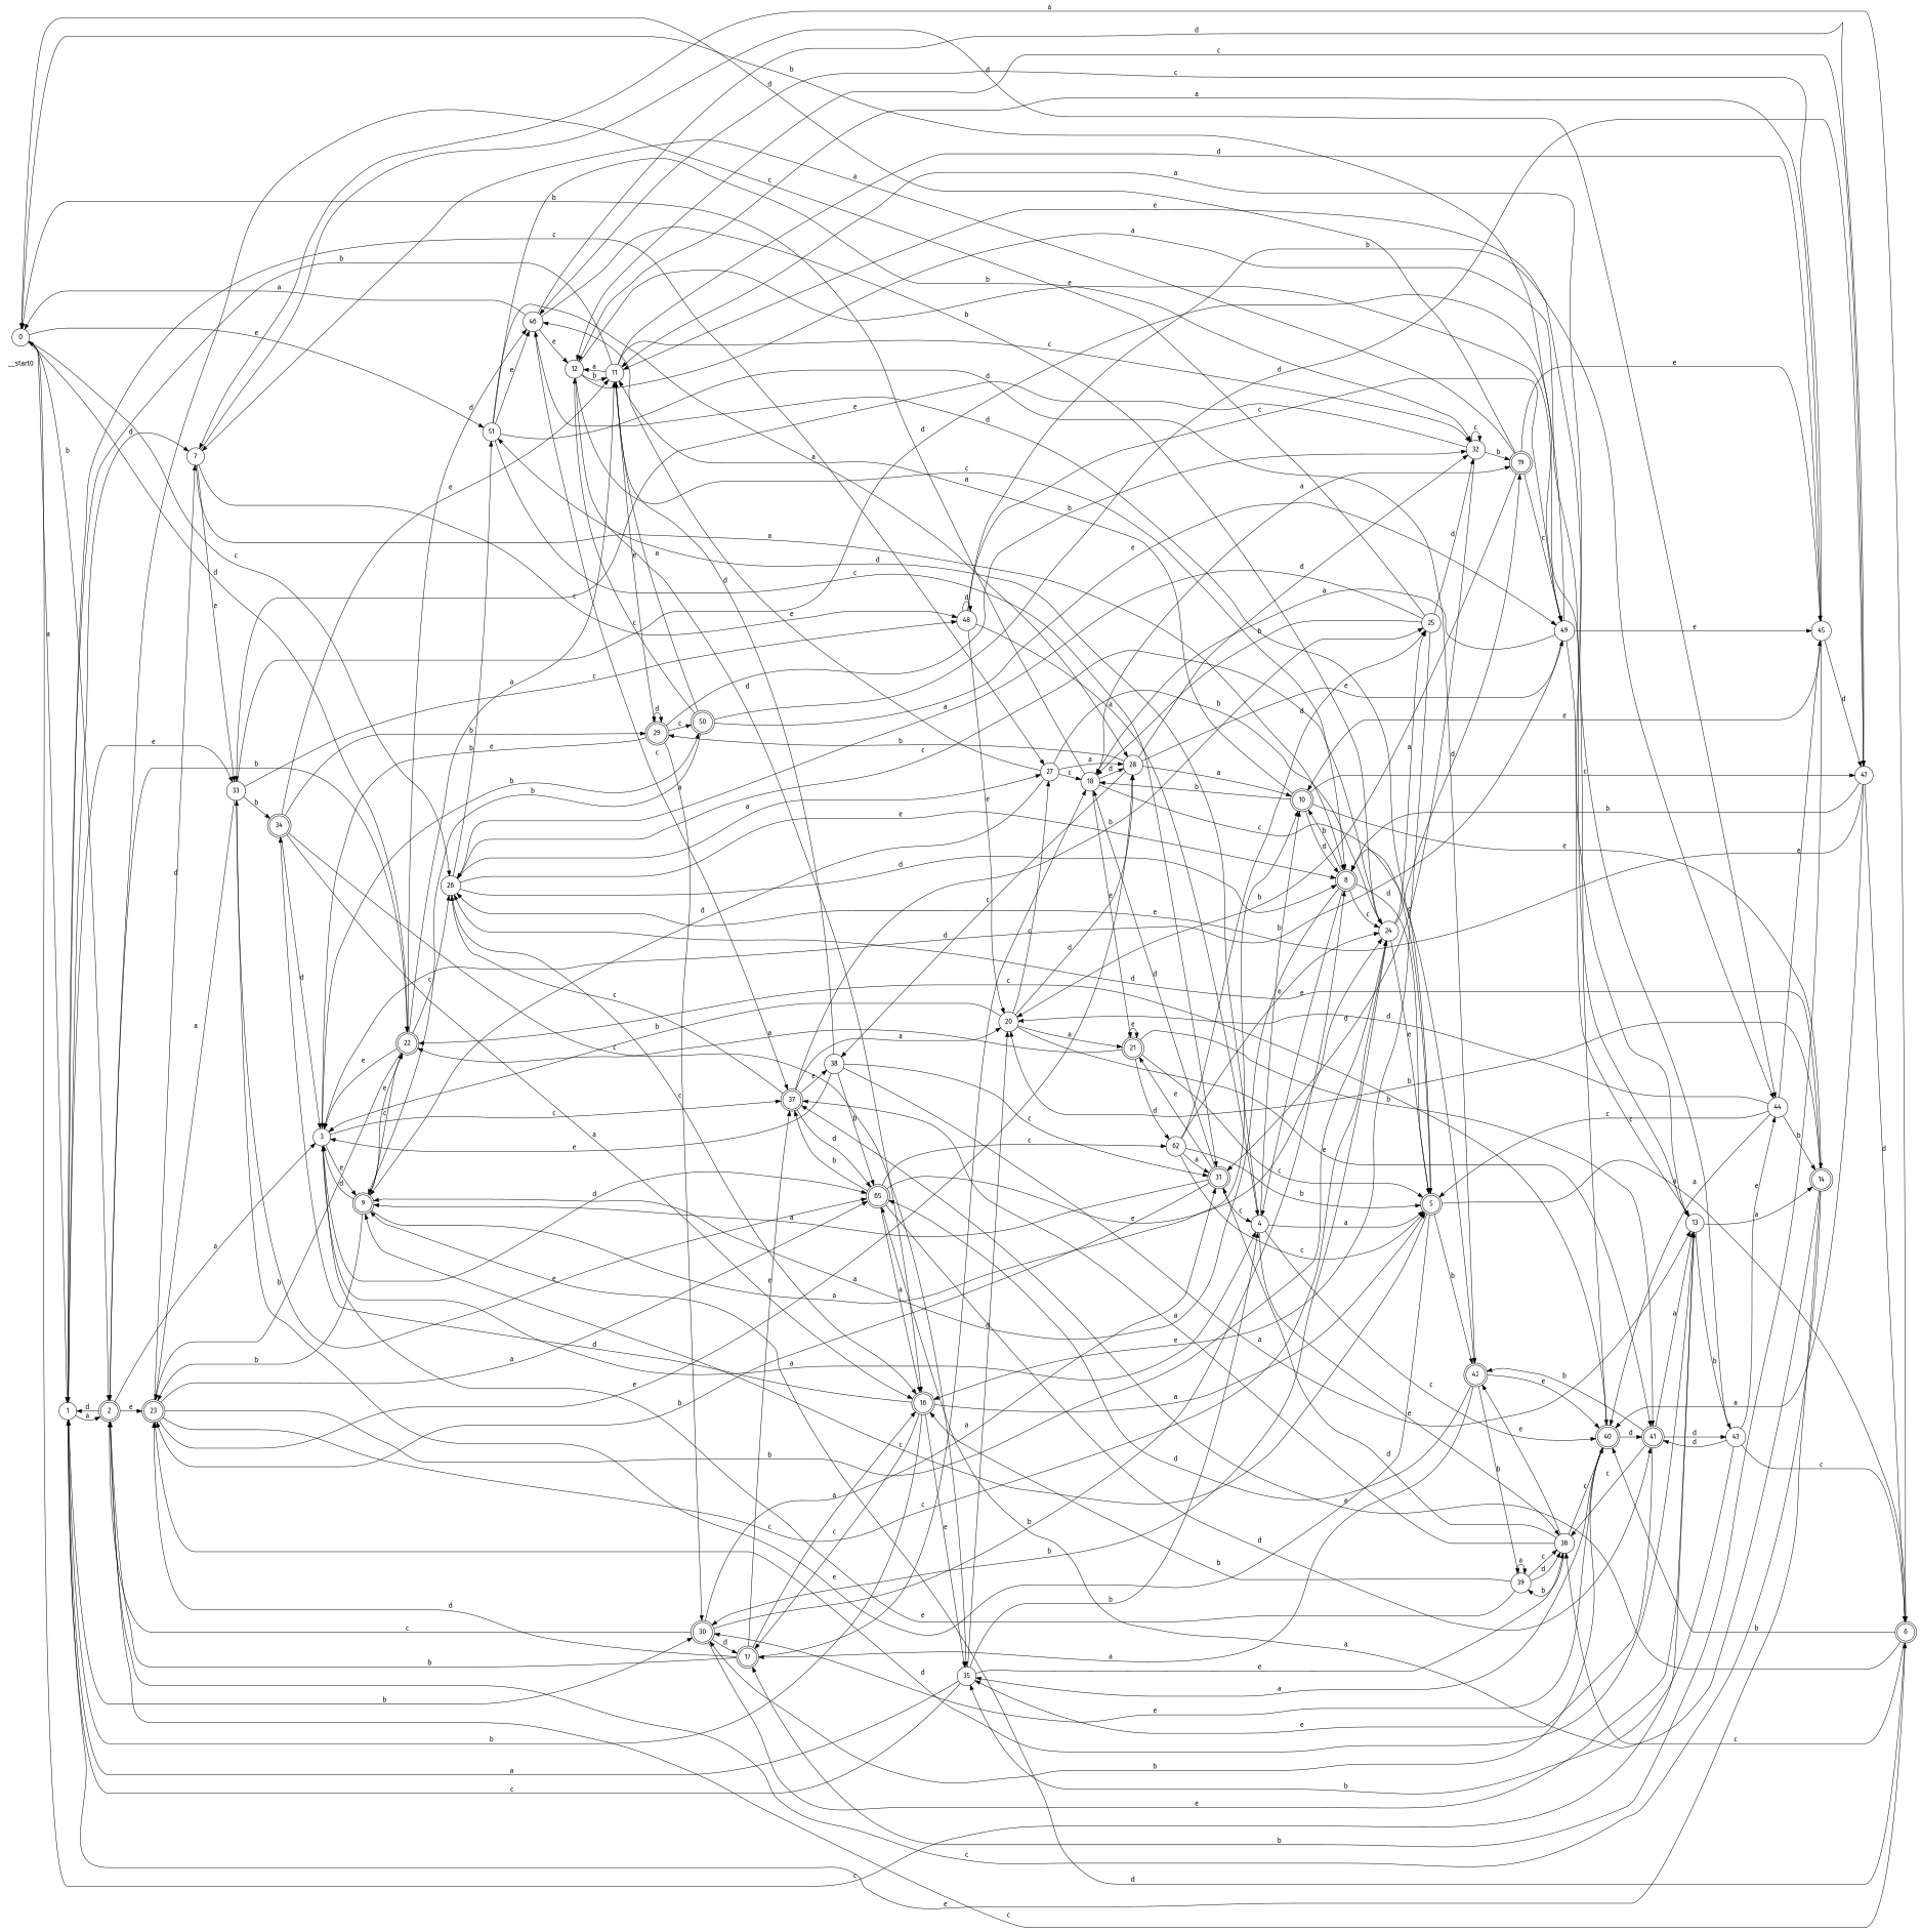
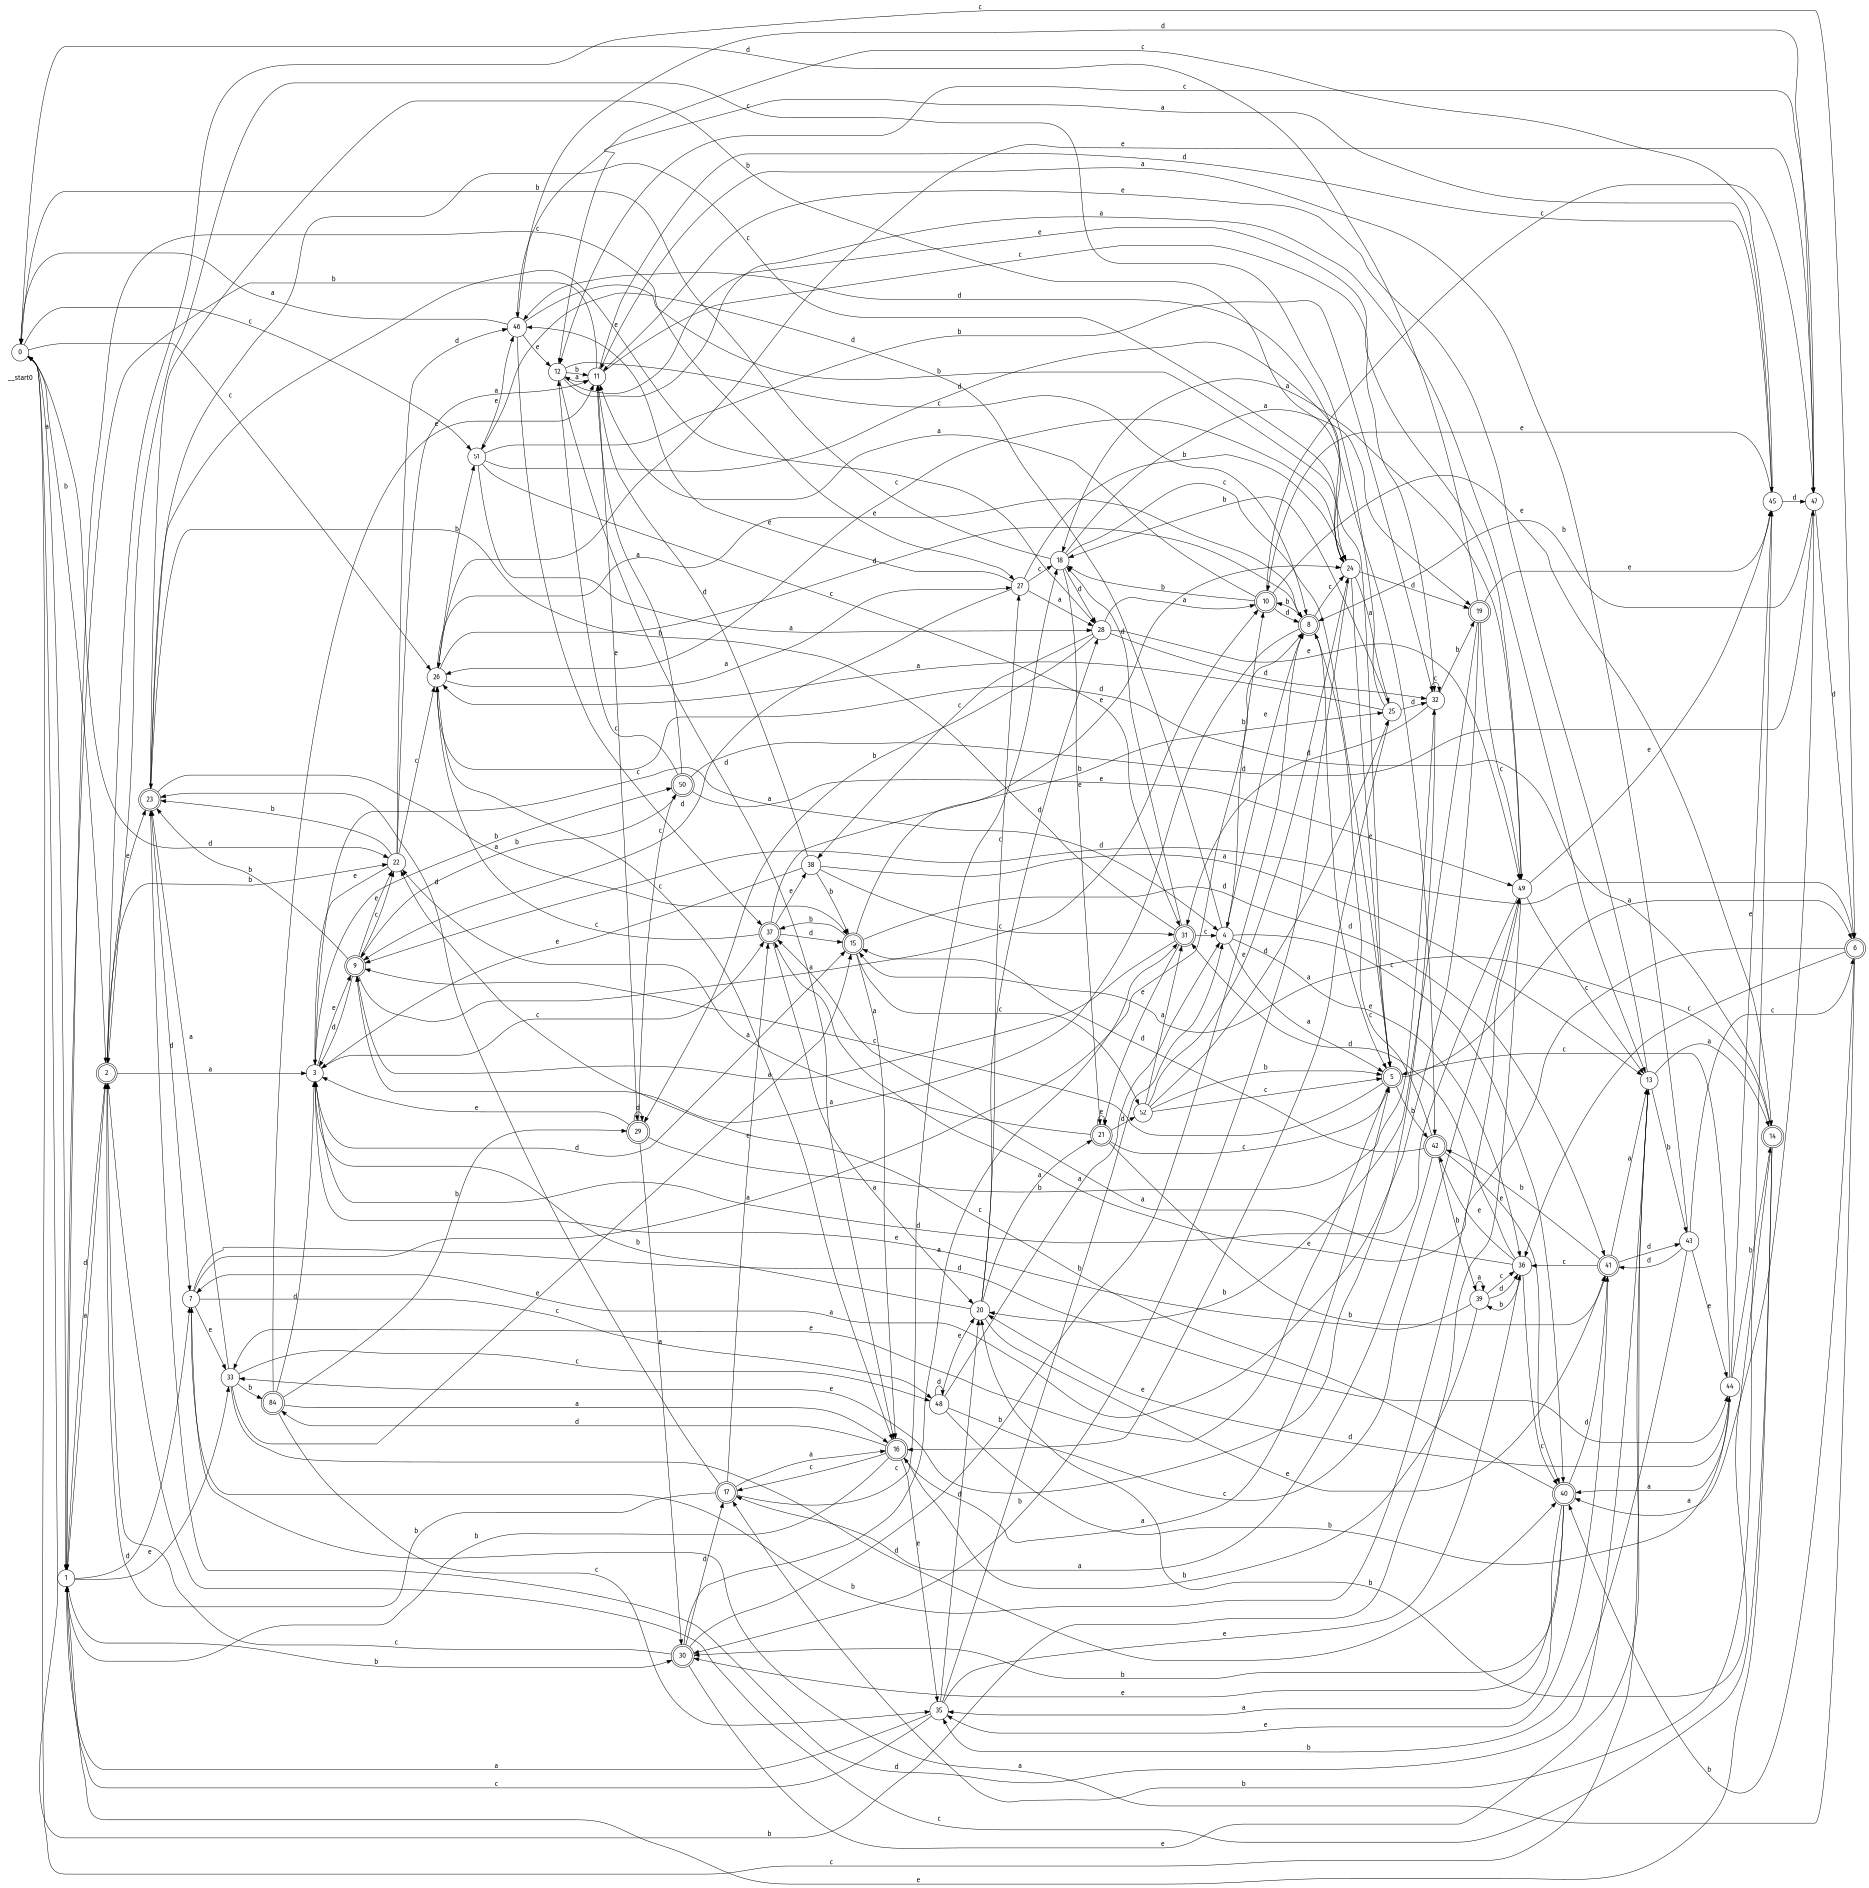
  digraph {
    fontname="Fira Sans"
    rankdir=LR
    node [fontname="Fira Sans" shape=circle color=black fillcolor=white style=filled]
    edge [fontname="Fira Sans"]
    __start0 [shape=none color="" fillcolor="" style=""]
    n2 [label=0]
    n3 [label=1]
    n4 [label=2 shape=doublecircle style="rounded,filled"]
-   n5 [label=22 shape=doublecircle style="rounded,filled"]
+   n5 [label=22 style="rounded,filled"]
    n6 [label=26]
    n7 [label=51]
    n8 [label=7]
    n9 [label=27]
    n10 [label=30 shape=doublecircle style="rounded,filled"]
    n11 [label=33]
    n12 [label=3]
    n13 [label=6 shape=doublecircle style="rounded,filled"]
    n14 [label=23 shape=doublecircle style="rounded,filled"]
    n15 [label=46]
    n16 [label=11]
    n17 [label=8 shape=doublecircle style="rounded,filled"]
    n18 [label=16 shape=doublecircle style="rounded,filled"]
    n19 [label=42 shape=doublecircle style="rounded,filled"]
    n20 [label=32]
    n21 [label=28]
    n22 [label=31 shape=doublecircle style="rounded,filled"]
    n23 [label=44]
    n24 [label=48]
    n25 [label=49]
    n26 [label=9 shape=doublecircle style="rounded,filled"]
    n27 [label=24]
    n28 [label=18]
    n29 [label=13]
    n30 [label=17 shape=doublecircle style="rounded,filled"]
-   n31 [label=65 shape=doublecircle style="rounded,filled"]
+   n31 [label=15 shape=doublecircle style="rounded,filled"]
    n32 [label=40 shape=doublecircle style="rounded,filled"]
-   n33 [label=34 shape=doublecircle style="rounded,filled"]
+   n33 [label=84 shape=doublecircle style="rounded,filled"]
    n34 [label=4]
    n35 [label=37 shape=doublecircle style="rounded,filled"]
    n36 [label=50 shape=doublecircle style="rounded,filled"]
    n37 [label=36]
    n38 [label=5 shape=doublecircle]
    n39 [label=10 shape=doublecircle]
    n40 [label=41 shape=doublecircle style="rounded,filled"]
-   n41 [label=62]
+   n41 [label=52]
    n42 [label=20 style="rounded,filled"]
    n43 [label=25]
    n44 [label=38]
    n45 [label=47]
    n46 [label=12]
    n47 [label=14 shape=doublecircle style="rounded,filled"]
    n48 [label=39]
    n49 [label=35]
    n50 [label=45]
    n51 [label=19 shape=doublecircle style="rounded,filled"]
    n52 [label=29 shape=doublecircle style="rounded,filled"]
    n53 [label=21 shape=doublecircle style="rounded,filled"]
    n54 [label=43]
    n2 -> n3 [label=a]
    n2 -> n4 [label=b]
    n2 -> n5 [label=d]
    n2 -> n6 [label=c]
-   n2 -> n7 [label=e]
+   n2 -> n7 [label=c]
    n3 -> n4 [label=a]
    n3 -> n8 [label=d]
    n3 -> n9 [label=c]
    n3 -> n10 [label=b]
    n3 -> n11 [label=e]
    n4 -> n3 [label=d]
    n4 -> n5 [label=b]
    n4 -> n12 [label=a]
    n4 -> n13 [label=c]
    n4 -> n14 [label=e]
    n5 -> n6 [label=c]
    n5 -> n12 [label=e]
    n5 -> n14 [label=b]
    n5 -> n15 [label=d]
    n5 -> n16 [label=a]
    n6 -> n7 [label=b]
    n6 -> n9 [label=a]
    n6 -> n17 [label=d]
    n6 -> n17 [label=e]
    n6 -> n18 [label=c]
    n7 -> n15 [label=e]
    n7 -> n19 [label=d]
    n7 -> n20 [label=b]
    n7 -> n21 [label=a]
    n7 -> n22 [label=c]
    n8 -> n11 [label=e]
    n8 -> n17 [label=a]
    n8 -> n23 [label=d]
    n8 -> n24 [label=c]
+   n8 -> n25 [label=b]
    n9 -> n15 [label=e]
    n9 -> n21 [label=a]
    n9 -> n26 [label=d]
    n9 -> n27 [label=b]
    n9 -> n28 [label=c]
    n10 -> n4 [label=c]
    n10 -> n17 [label=b]
    n10 -> n22 [label=a]
    n10 -> n29 [label=e]
    n10 -> n30 [label=d]
    n11 -> n14 [label=a]
    n11 -> n24 [label=c]
    n11 -> n31 [label=e]
    n11 -> n32 [label=d]
    n11 -> n33 [label=b]
    n12 -> n26 [label=e]
    n12 -> n31 [label=d]
    n12 -> n34 [label=a]
    n12 -> n35 [label=c]
    n12 -> n36 [label=b]
    n13 -> n8 [label=a]
    n13 -> n26 [label=d]
    n13 -> n32 [label=b]
    n13 -> n35 [label=e]
    n13 -> n37 [label=c]
    n14 -> n8 [label=d]
    n14 -> n21 [label=e]
    n14 -> n27 [label=b]
    n14 -> n27 [label=c]
    n14 -> n31 [label=a]
    n15 -> n2 [label=a]
    n15 -> n27 [label=b]
    n15 -> n35 [label=c]
    n15 -> n45 [label=d]
    n15 -> n46 [label=e]
    n16 -> n3 [label=b]
    n16 -> n20 [label=c]
    n16 -> n46 [label=a]
    n16 -> n50 [label=d]
    n16 -> n52 [label=e]
    n17 -> n26 [label=a]
    n17 -> n27 [label=c]
    n17 -> n34 [label=e]
    n17 -> n38 [label=d]
    n17 -> n39 [label=b]
    n18 -> n3 [label=b]
    n18 -> n30 [label=c]
    n18 -> n33 [label=d]
    n18 -> n38 [label=a]
    n18 -> n49 [label=e]
    n19 -> n17 [label=c]
    n19 -> n30 [label=a]
    n19 -> n31 [label=d]
    n19 -> n32 [label=e]
    n19 -> n48 [label=b]
    n20 -> n11 [label=e]
    n20 -> n20 [label=c]
    n20 -> n22 [label=d]
    n20 -> n51 [label=b]
    n21 -> n20 [label=d]
    n21 -> n25 [label=e]
    n21 -> n39 [label=a]
    n21 -> n44 [label=c]
    n21 -> n52 [label=b]
    n22 -> n14 [label=b]
    n22 -> n26 [label=a]
    n22 -> n28 [label=d]
    n22 -> n34 [label=c]
    n22 -> n53 [label=e]
    n23 -> n32 [label=a]
    n23 -> n38 [label=c]
    n23 -> n42 [label=d]
    n23 -> n47 [label=b]
    n23 -> n50 [label=e]
    n24 -> n23 [label=b]
    n24 -> n24 [label=d]
    n24 -> n25 [label=c]
    n24 -> n34 [label=a]
    n24 -> n42 [label=e]
    n25 -> n2 [label=b]
    n25 -> n12 [label=d]
    n25 -> n28 [label=a]
    n25 -> n29 [label=c]
    n25 -> n50 [label=e]
    n26 -> n5 [label=c]
    n26 -> n5 [label=e]
    n26 -> n12 [label=d]
    n26 -> n14 [label=b]
    n26 -> n39 [label=a]
    n27 -> n6 [label=c]
    n27 -> n10 [label=b]
    n27 -> n38 [label=e]
    n27 -> n43 [label=a]
    n27 -> n51 [label=d]
    n28 -> n2 [label=b]
    n28 -> n21 [label=d]
    n28 -> n38 [label=c]
    n28 -> n51 [label=a]
    n28 -> n53 [label=e]
    n29 -> n2 [label=c]
    n29 -> n14 [label=d]
    n29 -> n16 [label=e]
    n29 -> n47 [label=a]
    n29 -> n54 [label=b]
    n30 -> n4 [label=b]
    n30 -> n14 [label=d]
    n30 -> n18 [label=a]
    n30 -> n28 [label=c]
    n30 -> n35 [label=e]
    n31 -> n18 [label=a]
    n31 -> n27 [label=e]
    n31 -> n35 [label=b]
    n31 -> n40 [label=d]
    n31 -> n41 [label=c]
    n32 -> n5 [label=c]
    n32 -> n10 [label=b]
    n32 -> n10 [label=e]
    n32 -> n40 [label=d]
    n32 -> n49 [label=a]
    n33 -> n12 [label=d]
    n33 -> n16 [label=e]
    n33 -> n18 [label=a]
    n33 -> n49 [label=c]
    n33 -> n52 [label=b]
    n34 -> n7 [label=d]
    n34 -> n32 [label=c]
    n34 -> n37 [label=e]
    n34 -> n38 [label=a]
    n34 -> n39 [label=b]
    n35 -> n6 [label=c]
    n35 -> n31 [label=d]
    n35 -> n42 [label=a]
    n35 -> n43 [label=b]
    n35 -> n44 [label=e]
    n36 -> n16 [label=a]
    n36 -> n25 [label=e]
    n36 -> n26 [label=b]
    n36 -> n45 [label=d]
    n36 -> n46 [label=c]
    n37 -> n19 [label=e]
    n37 -> n22 [label=d]
    n37 -> n32 [label=c]
    n37 -> n35 [label=a]
    n37 -> n48 [label=b]
    n38 -> n11 [label=e]
    n38 -> n13 [label=a]
    n38 -> n15 [label=d]
    n38 -> n19 [label=b]
    n38 -> n26 [label=c]
    n39 -> n16 [label=a]
    n39 -> n17 [label=d]
    n39 -> n28 [label=b]
    n39 -> n45 [label=c]
    n39 -> n47 [label=e]
    n40 -> n19 [label=b]
    n40 -> n29 [label=a]
    n40 -> n37 [label=c]
    n40 -> n49 [label=e]
    n40 -> n54 [label=d]
    n41 -> n22 [label=a]
    n41 -> n27 [label=e]
    n41 -> n38 [label=b]
    n41 -> n38 [label=c]
    n41 -> n43 [label=d]
    n42 -> n9 [label=c]
    n42 -> n12 [label=b]
    n42 -> n21 [label=d]
    n42 -> n40 [label=e]
    n42 -> n53 [label=a]
    n43 -> n4 [label=c]
    n43 -> n6 [label=a]
    n43 -> n18 [label=e]
    n43 -> n20 [label=d]
    n43 -> n28 [label=b]
    n44 -> n12 [label=e]
    n44 -> n16 [label=d]
    n44 -> n22 [label=c]
    n44 -> n29 [label=a]
    n44 -> n31 [label=b]
    n45 -> n6 [label=e]
    n45 -> n13 [label=d]
    n45 -> n17 [label=b]
    n45 -> n32 [label=a]
    n45 -> n46 [label=c]
    n46 -> n16 [label=b]
    n46 -> n17 [label=c]
    n46 -> n18 [label=d]
    n46 -> n25 [label=e]
    n46 -> n29 [label=a]
    n47 -> n3 [label=e]
    n47 -> n4 [label=c]
    n47 -> n6 [label=d]
    n47 -> n31 [label=a]
    n47 -> n42 [label=b]
    n48 -> n12 [label=e]
    n48 -> n18 [label=b]
    n48 -> n37 [label=c]
    n48 -> n37 [label=d]
    n48 -> n48 [label=a]
    n49 -> n3 [label=a]
    n49 -> n3 [label=c]
    n49 -> n34 [label=b]
    n49 -> n37 [label=e]
    n49 -> n42 [label=d]
    n50 -> n15 [label=c]
    n50 -> n30 [label=b]
    n50 -> n39 [label=e]
    n50 -> n45 [label=d]
    n50 -> n46 [label=a]
    n51 -> n2 [label=d]
    n51 -> n8 [label=a]
    n51 -> n25 [label=c]
    n51 -> n42 [label=b]
    n51 -> n50 [label=e]
    n52 -> n10 [label=a]
    n52 -> n12 [label=e]
    n52 -> n20 [label=b]
    n52 -> n36 [label=c]
    n52 -> n52 [label=d]
    n53 -> n5 [label=a]
    n53 -> n38 [label=c]
    n53 -> n40 [label=b]
    n53 -> n41 [label=d]
    n53 -> n53 [label=e]
    n54 -> n13 [label=c]
    n54 -> n16 [label=a]
    n54 -> n23 [label=e]
    n54 -> n40 [label=d]
    n54 -> n49 [label=b]
  }
